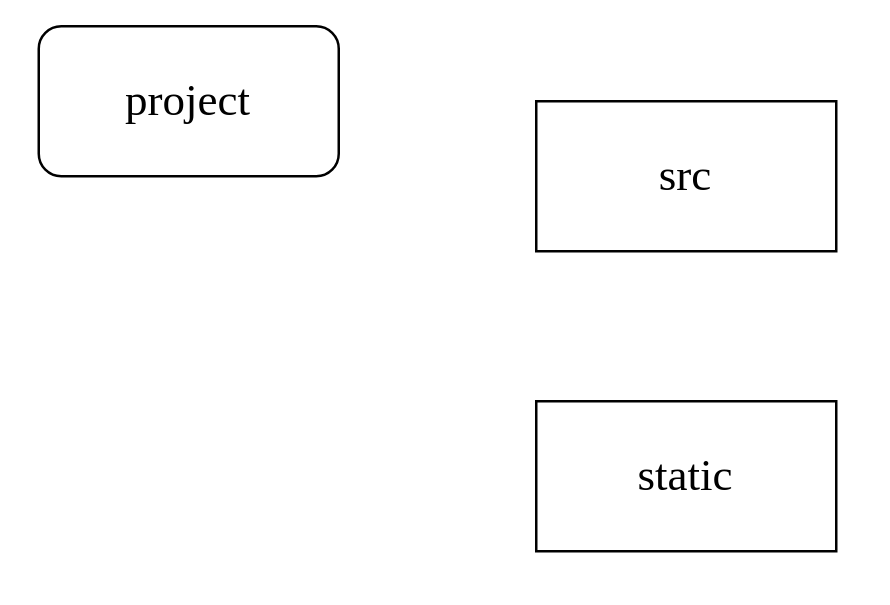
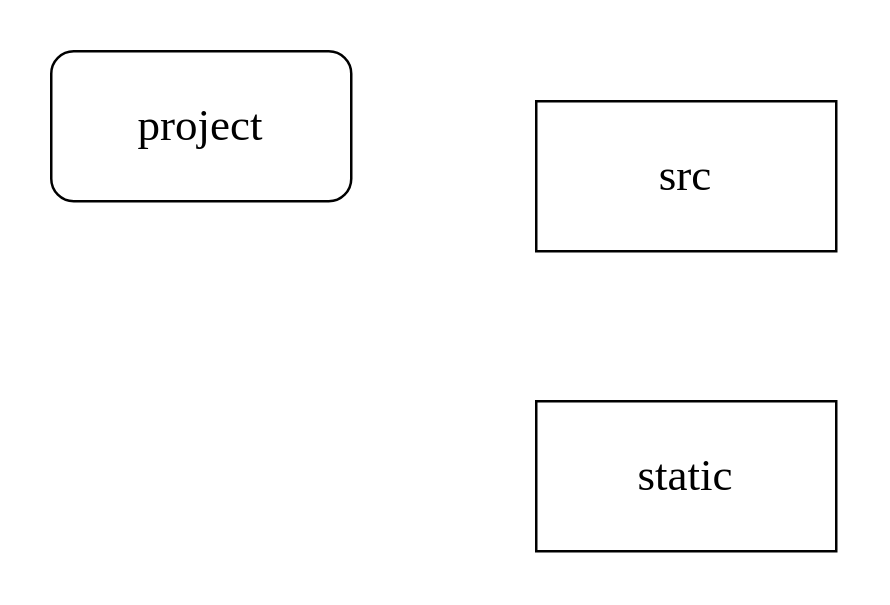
  <mxCell id="0" />
  <mxCell id="1" parent="0" />
- <mxCell id="2" value="&lt;font style=&quot;font-size: 18px;&quot; face=&quot;Comic Sans MS&quot;&gt;project&lt;/font&gt;" style="rounded=1;whiteSpace=wrap;html=1;" vertex="1" parent="1"><mxGeometry x="15" y="10" width="120" height="60" as="geometry" /></mxCell>
+ <mxCell id="2" value="&lt;font style=&quot;font-size: 18px;&quot; face=&quot;Comic Sans MS&quot;&gt;project&lt;/font&gt;" style="rounded=1;whiteSpace=wrap;html=1;" vertex="1" parent="1"><mxGeometry x="20" y="20" width="120" height="60" as="geometry" /></mxCell>
  <mxCell id="3" value="&lt;font style=&quot;font-size: 18px;&quot; face=&quot;Comic Sans MS&quot;&gt;src&lt;/font&gt;" style="rounded=0;whiteSpace=wrap;html=1;" vertex="1" parent="1"><mxGeometry x="214" y="40" width="120" height="60" as="geometry" /></mxCell>
  <mxCell id="4" value="&lt;font style=&quot;font-size: 18px;&quot; face=&quot;Comic Sans MS&quot;&gt;static&lt;/font&gt;" style="rounded=0;whiteSpace=wrap;html=1;" vertex="1" parent="1"><mxGeometry x="214" y="160" width="120" height="60" as="geometry" /></mxCell>
